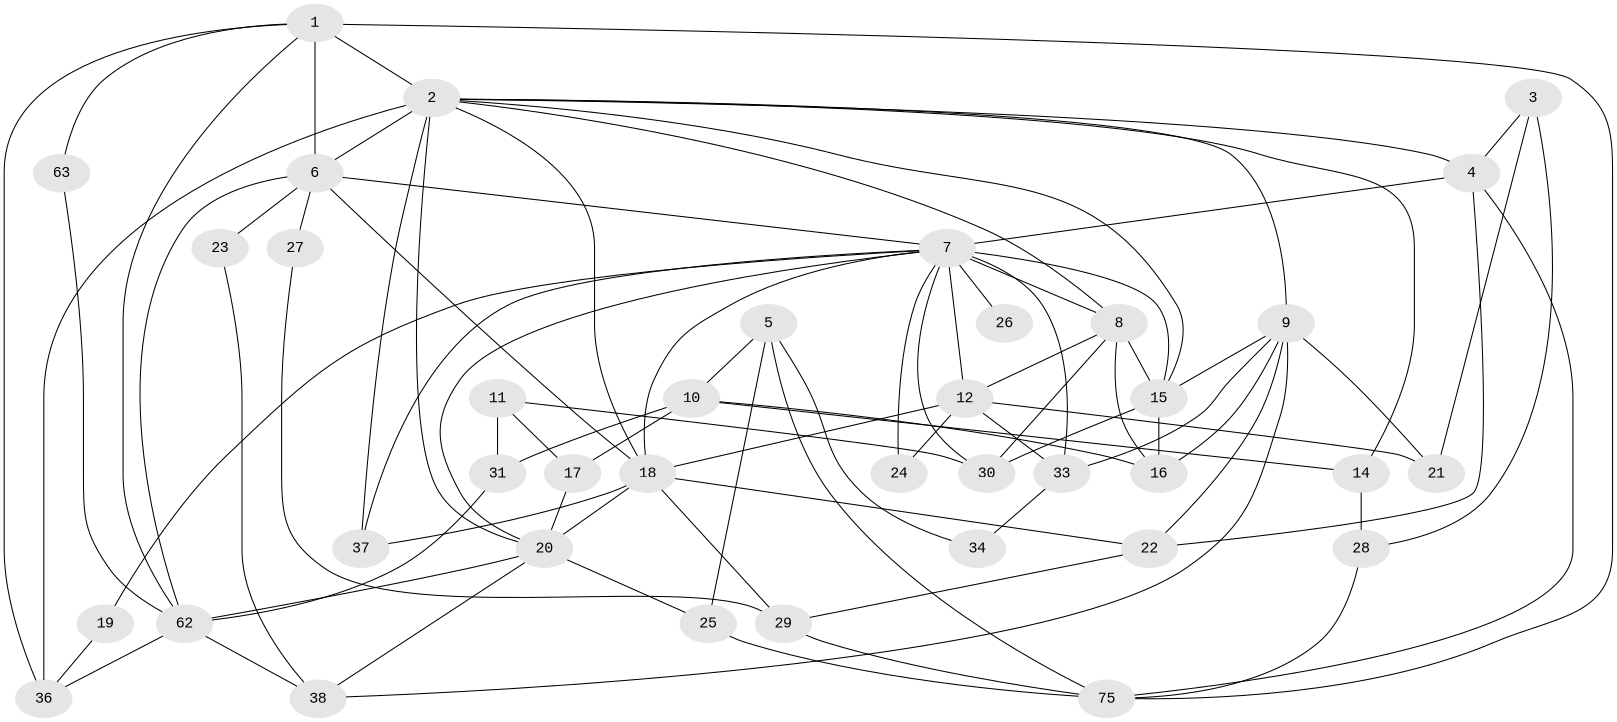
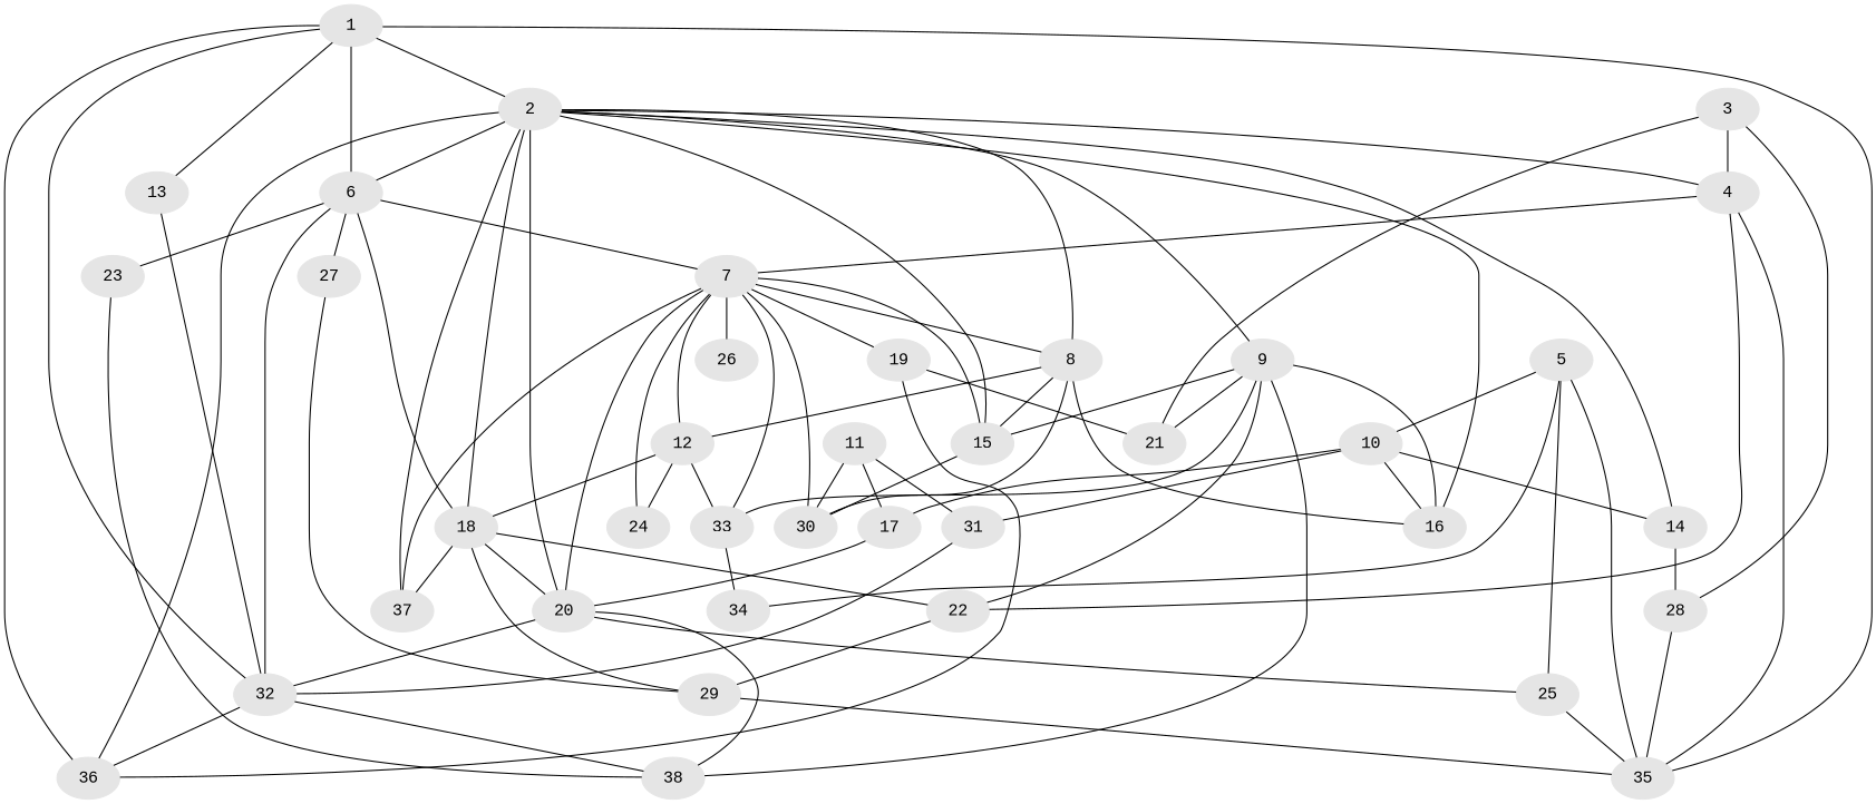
  graph {
    fontname="Liberation Mono"
    node [color=gray90 fontname="Liberation Mono" style=filled]
    edge [fontname="Liberation Mono" weight=1.0]
    1
    2
    6
-   13 [label=63]
-   32 [label=62]
-   35 [label=75]
+   13
+   32
+   35
    36
    18
    4
    8
    9
    14
    15
    16
    20
    37
    7
    23
    27
    22
    29
    38
    12
    30
    21
    33
    28
    25
    3
    19
    24
    26
    5
    10
    34
    17
    31
    11
    1 -- 2 [weight=2.0]
    1 -- 6
    1 -- 13
    1 -- 32
    1 -- 35
    1 -- 36
    2 -- 6
    2 -- 36 [weight=2.0]
    2 -- 18
    2 -- 4
    2 -- 8
    2 -- 9
    2 -- 14
    2 -- 15
-   15 -- 16 [weight=2.0]
+   2 -- 16 [weight=2.0]
    2 -- 20
    2 -- 37
    6 -- 32
    6 -- 18
    6 -- 7
    6 -- 23
    6 -- 27
    13 -- 32
    32 -- 36
    32 -- 38
    18 -- 20 [weight=2.0]
    18 -- 37
    18 -- 22
    18 -- 29
    4 -- 35
    4 -- 7
    4 -- 22
    8 -- 15
    8 -- 16
    8 -- 12
    8 -- 30 [weight=2.0]
    9 -- 15
    9 -- 16
    9 -- 22
    9 -- 38
    9 -- 21 [weight=2.0]
    9 -- 33
    14 -- 28
    15 -- 30
    20 -- 32
    20 -- 38
    20 -- 25
-   7 -- 18
    7 -- 8
    7 -- 15
    7 -- 20
    7 -- 37
    7 -- 12 [weight=2.0]
    7 -- 30
    7 -- 33
    7 -- 19
    7 -- 24
    7 -- 26 [weight=2.0]
    23 -- 38
    27 -- 29
    22 -- 29
    29 -- 35
    12 -- 18 [weight=2.0]
    12 -- 33
    12 -- 24
    33 -- 34
    28 -- 35
    25 -- 35
    3 -- 4
    3 -- 21
    3 -- 28
    19 -- 36
-   12 -- 21
+   19 -- 21
    5 -- 35
    5 -- 25
    5 -- 10
    5 -- 34
    10 -- 14
    10 -- 16
    10 -- 17
    10 -- 31
    17 -- 20
    31 -- 32
    11 -- 30
    11 -- 17
    11 -- 31
  }
